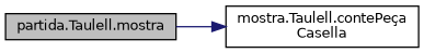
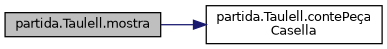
  digraph {
    rankdir=LR
    node [color=black fontname=Helvetica fontsize=10 shape=record style=filled]
    n1 [fillcolor=grey75 fontcolor=black height=0.2 label="partida.Taulell.mostra" width=0.4]
-   n2 [fillcolor=white height=0.2 label="mostra.Taulell.contePeça\lCasella" width=0.4]
+   n2 [fillcolor=white height=0.2 label="partida.Taulell.contePeça\lCasella" width=0.4]
    n1 -> n2 [color=midnightblue fontname=Helvetica fontsize=10 labelfontname=Helvetica labelfontsize=10 style=solid]
  }
